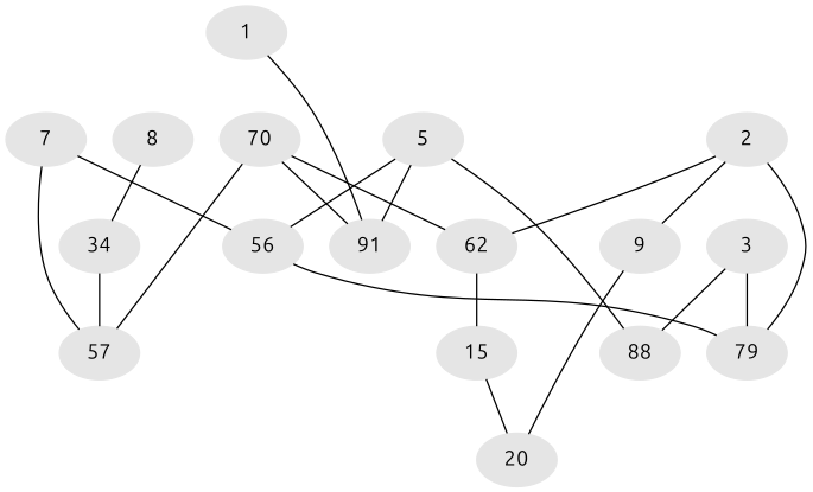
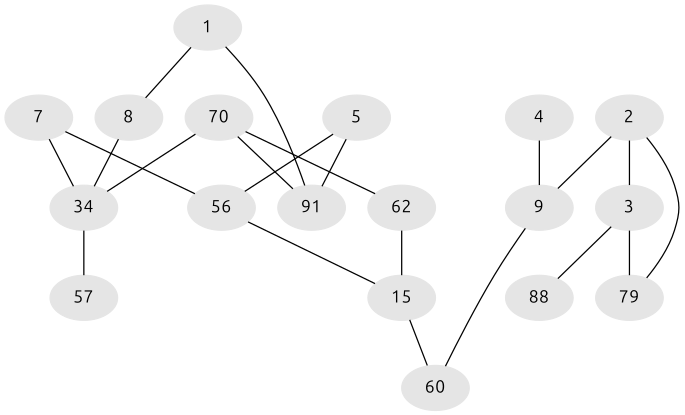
  graph {
    fontname=Ubuntu
    node [color=gray90 fontname=Ubuntu style=filled]
    edge [fontname=Ubuntu]
    1
    8
    n3 [label=91]
    n4 [label=34]
    2
    9
    n7 [label=62]
    n8 [label=79]
-   20
+   20 [label=60]
    15
    3
    n12 [label=88]
+   4
    5
    n15 [label=56]
    7
    n17 [label=57]
    n18 [label=70]
+   1 -- 8
    1 -- n3
    8 -- n4
    n4 -- n17
    2 -- 9
-   2 -- n7
+   2 -- 3
    2 -- n8
    9 -- 20
    n7 -- 15
    15 -- 20
    3 -- n8
    3 -- n12
+   4 -- 9
    5 -- n3
-   5 -- n12
    5 -- n15
-   n15 -- n8
-   7 -- n17
+   n15 -- 15
+   7 -- n4
    7 -- n15
    n18 -- n3
    n18 -- n7
-   n18 -- n17
+   n18 -- n4
  }
